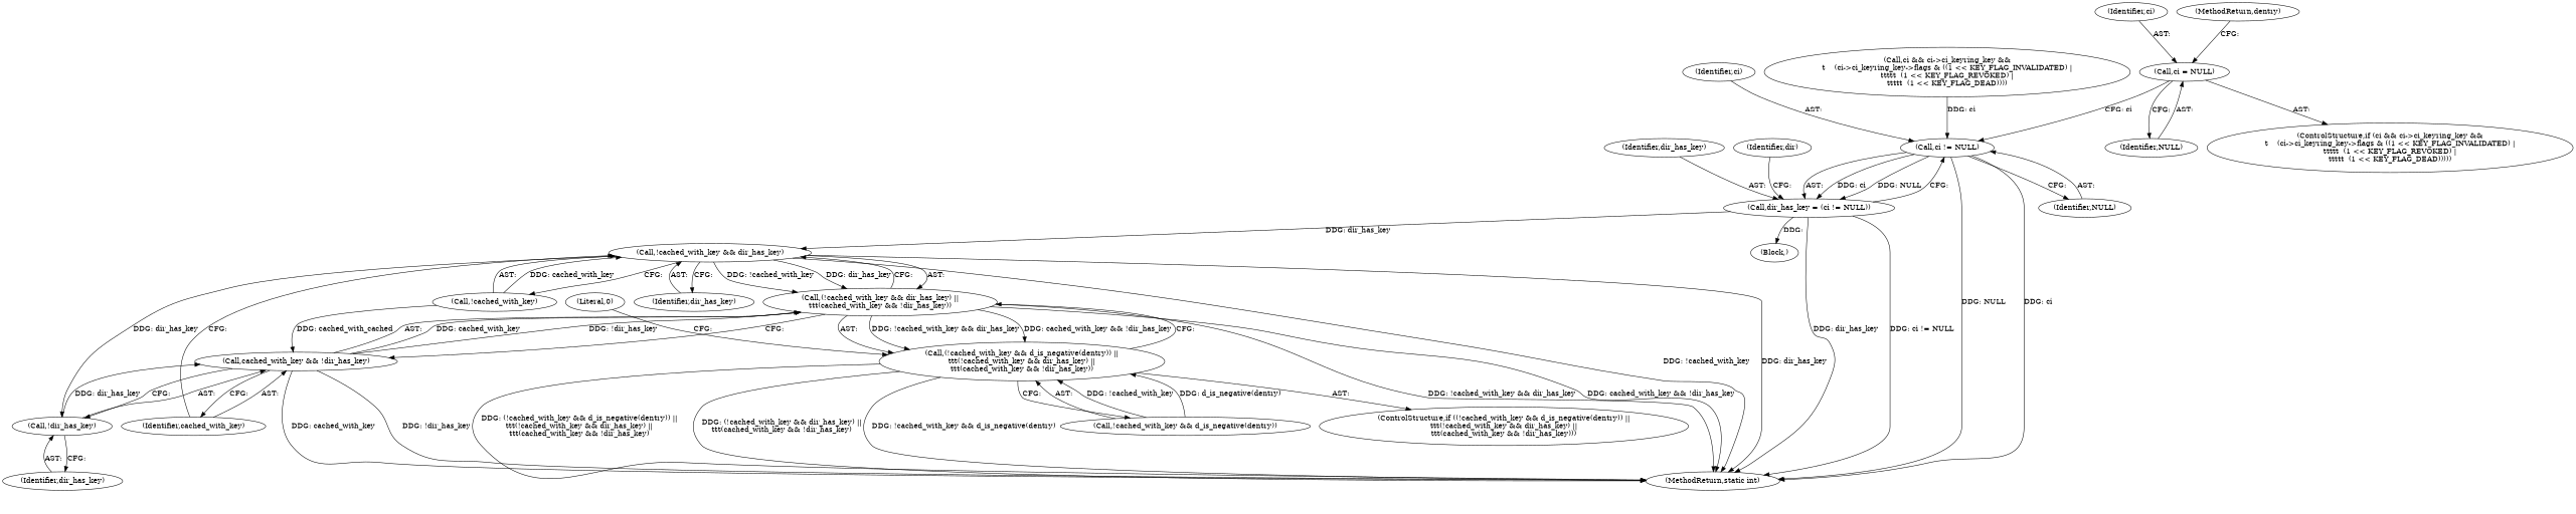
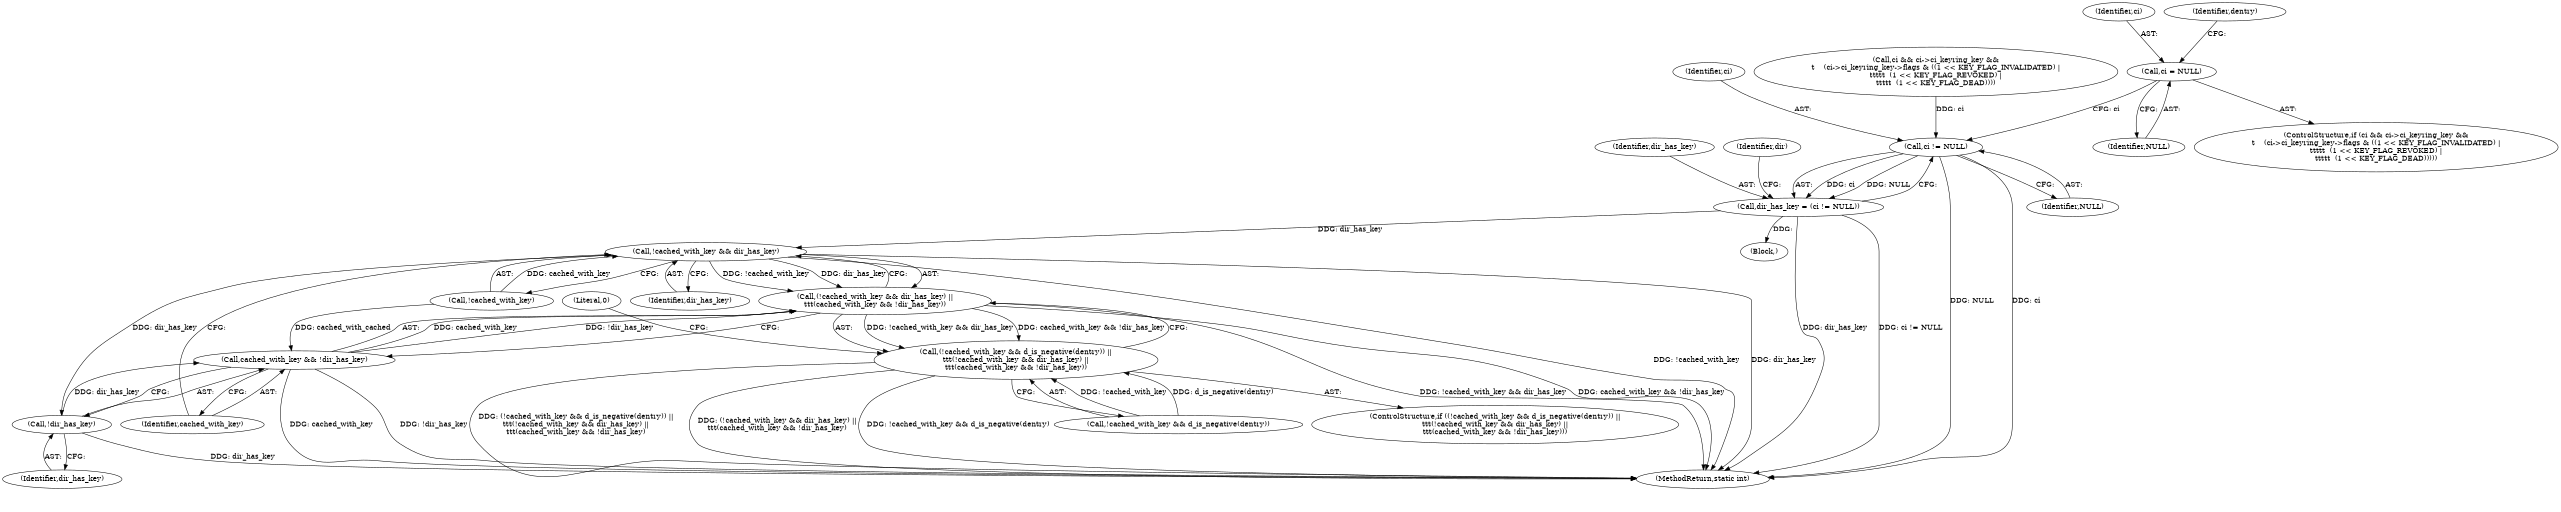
  digraph {
    n1 [label="(Call,ci = NULL)"]
    n2 [label="(Call,ci != NULL)"]
    n3 [label="(ControlStructure,if (ci && ci->ci_keyring_key &&\n\t    (ci->ci_keyring_key->flags & ((1 << KEY_FLAG_INVALIDATED) |\n\t\t\t\t\t  (1 << KEY_FLAG_REVOKED) |\n\t\t\t\t\t  (1 << KEY_FLAG_DEAD)))))"]
    n4 [label="(Identifier,NULL)"]
    n5 [label="(Call,dir_has_key = (ci != NULL))"]
    n6 [label="(MethodReturn,static int)"]
    n7 [label="(Identifier,NULL)"]
    n8 [label="(Call,!cached_with_key && dir_has_key)"]
    n9 [label="(Block,)"]
    n10 [label="(Call,(!cached_with_key && dir_has_key) ||\n\t\t\t(cached_with_key && !dir_has_key))"]
    n11 [label="(Call,!dir_has_key)"]
    n12 [label="(Call,!cached_with_key)"]
    n13 [label="(Identifier,dir_has_key)"]
    n14 [label="(Call,(!cached_with_key && d_is_negative(dentry)) ||\n\t\t\t(!cached_with_key && dir_has_key) ||\n\t\t\t(cached_with_key && !dir_has_key))"]
    n15 [label="(Call,cached_with_key && !dir_has_key)"]
    n16 [label="(Identifier,dir_has_key)"]
    n17 [label="(Call,!cached_with_key && d_is_negative(dentry))"]
    n18 [label="(ControlStructure,if ((!cached_with_key && d_is_negative(dentry)) ||\n\t\t\t(!cached_with_key && dir_has_key) ||\n\t\t\t(cached_with_key && !dir_has_key)))"]
    n19 [label="(Identifier,cached_with_key)"]
    n20 [label="(Identifier,ci)"]
-   n21 [label="(MethodReturn,dentry)"]
+   n21 [label="(Identifier,dentry)"]
    n22 [label="(Identifier,ci)"]
    n23 [label="(Identifier,dir_has_key)"]
    n24 [label="(Identifier,dir)"]
    n25 [label="(Call,ci && ci->ci_keyring_key &&\n\t    (ci->ci_keyring_key->flags & ((1 << KEY_FLAG_INVALIDATED) |\n\t\t\t\t\t  (1 << KEY_FLAG_REVOKED) |\n\t\t\t\t\t  (1 << KEY_FLAG_DEAD))))"]
    n26 [label="(Literal,0)"]
    n1 -> n2 [label="CFG: ci"]
    n1 -> n3 [label="AST: "]
    n1 -> n4 [label="CFG: "]
    n2 -> n5 [label="AST: "]
    n2 -> n5 [label="DDG: ci"]
    n2 -> n5 [label="DDG: NULL"]
    n2 -> n6 [label="DDG: NULL"]
    n2 -> n6 [label="DDG: ci"]
    n2 -> n7 [label="CFG: "]
    n4 -> n1 [label="AST: "]
    n5 -> n2 [label="CFG: "]
    n5 -> n6 [label="DDG: dir_has_key"]
    n5 -> n6 [label="DDG: ci != NULL"]
    n5 -> n8 [label="DDG: dir_has_key"]
    n5 -> n9 [label="DDG: "]
    n7 -> n2 [label="AST: "]
    n8 -> n6 [label="DDG: !cached_with_key"]
    n8 -> n6 [label="DDG: dir_has_key"]
    n8 -> n10 [label="AST: "]
    n8 -> n10 [label="DDG: !cached_with_key"]
    n8 -> n10 [label="DDG: dir_has_key"]
    n8 -> n11 [label="DDG: dir_has_key"]
    n8 -> n12 [label="CFG: "]
    n8 -> n13 [label="CFG: "]
    n10 -> n6 [label="DDG: !cached_with_key && dir_has_key"]
    n10 -> n6 [label="DDG: cached_with_key && !dir_has_key"]
    n10 -> n8 [label="CFG: "]
    n10 -> n14 [label="AST: "]
    n10 -> n14 [label="DDG: !cached_with_key && dir_has_key"]
    n10 -> n14 [label="DDG: cached_with_key && !dir_has_key"]
    n10 -> n15 [label="CFG: "]
+   n11 -> n6 [label="DDG: dir_has_key"]
    n11 -> n15 [label="AST: "]
    n11 -> n15 [label="DDG: dir_has_key"]
    n11 -> n16 [label="CFG: "]
    n12 -> n8 [label="AST: "]
    n12 -> n8 [label="DDG: cached_with_key"]
    n12 -> n15 [label="DDG: cached_with_cached"]
    n13 -> n8 [label="AST: "]
    n14 -> n6 [label="DDG: !cached_with_key && d_is_negative(dentry)"]
    n14 -> n6 [label="DDG: (!cached_with_key && d_is_negative(dentry)) ||\n\t\t\t(!cached_with_key && dir_has_key) ||\n\t\t\t(cached_with_key && !dir_has_key)"]
    n14 -> n6 [label="DDG: (!cached_with_key && dir_has_key) ||\n\t\t\t(cached_with_key && !dir_has_key)"]
    n14 -> n10 [label="CFG: "]
    n14 -> n17 [label="CFG: "]
    n14 -> n18 [label="AST: "]
    n15 -> n6 [label="DDG: cached_with_key"]
    n15 -> n6 [label="DDG: !dir_has_key"]
    n15 -> n10 [label="AST: "]
    n15 -> n10 [label="DDG: cached_with_key"]
    n15 -> n10 [label="DDG: !dir_has_key"]
    n15 -> n11 [label="CFG: "]
    n15 -> n19 [label="CFG: "]
    n16 -> n11 [label="AST: "]
    n17 -> n14 [label="AST: "]
    n17 -> n14 [label="DDG: !cached_with_key"]
    n17 -> n14 [label="DDG: d_is_negative(dentry)"]
    n19 -> n8 [label="CFG: "]
    n19 -> n15 [label="AST: "]
    n20 -> n1 [label="AST: "]
    n21 -> n1 [label="CFG: "]
    n22 -> n2 [label="AST: "]
    n23 -> n5 [label="AST: "]
    n24 -> n5 [label="CFG: "]
    n25 -> n2 [label="DDG: ci"]
    n26 -> n14 [label="CFG: "]
  }
